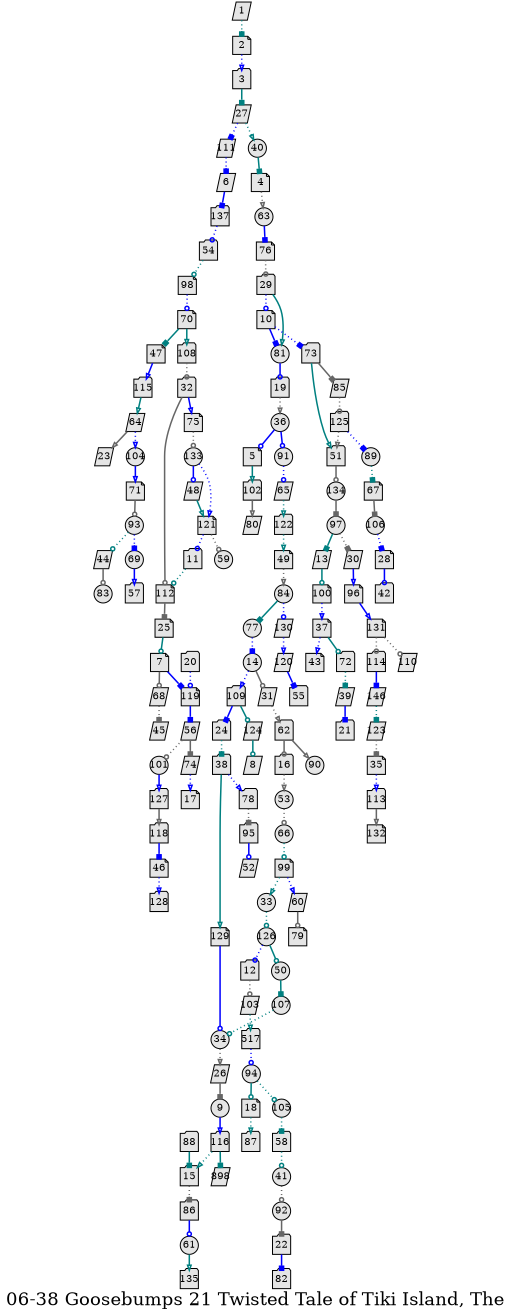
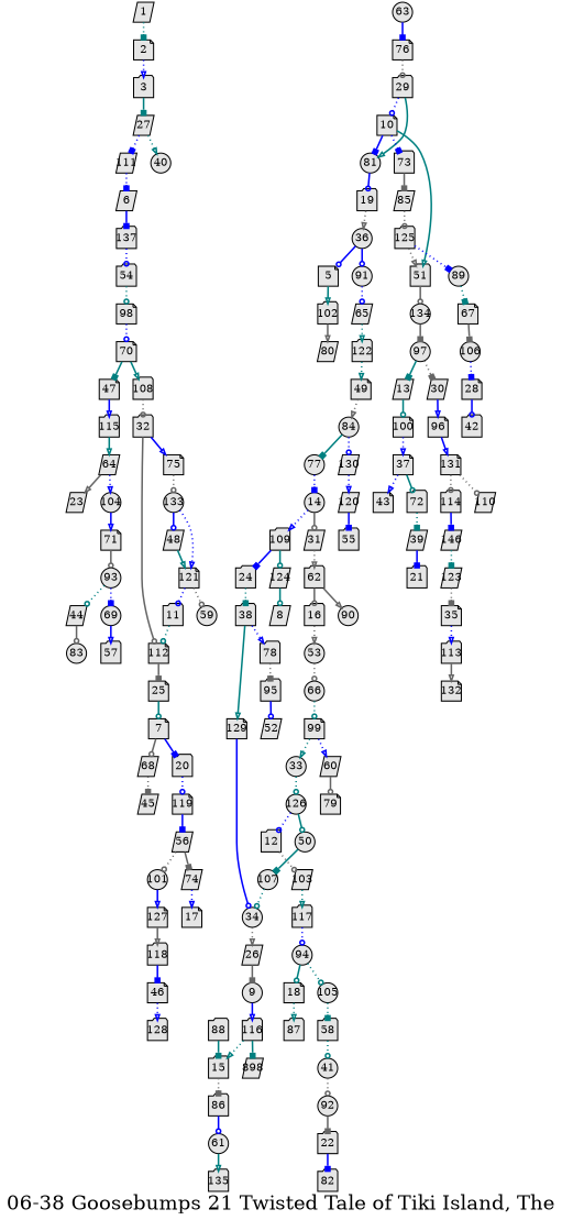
  digraph {
    fontsize=36
    label="06-38 Goosebumps 21 Twisted Tale of Tiki Island, The"
    nodesep=0.35
    ordering=out
    rankdir=TB
    ranksep=0.45
    node [fillcolor=grey90 fixedsize=true fontsize=20 labelfloat=true margin="0,0" penwidth=2 regular=true shape=folder style=filled]
    edge [arrowhead=odot color=blue fontsize=12 labelfloat=true penwidth=3 style=dotted]
    1 [shape=parallelogram]
    2 [shape=note]
    3
    27 [shape=parallelogram]
    111 [shape=parallelogram]
    40 [shape=ellipse]
    6 [shape=parallelogram]
-   4 [shape=note]
    63 [shape=ellipse]
    76 [shape=note]
    29
    5 [shape=note]
    102
    80 [shape=parallelogram]
    137
    54
    98 [shape=note]
    7 [shape=note]
    68 [shape=parallelogram]
    20
    45 [shape=parallelogram]
    119 [shape=note]
    56 [shape=parallelogram]
    9 [shape=ellipse]
    116
    15
    898 [shape=parallelogram]
    86
    10 [shape=note]
    81 [shape=ellipse]
    73
    51
    19
    85 [shape=parallelogram]
    134 [shape=ellipse]
    36 [shape=ellipse]
    125
    97 [shape=ellipse]
    112 [shape=note]
    11
    25 [shape=note]
    103 [shape=parallelogram]
    12
-   117 [label=517]
+   117
    94 [shape=ellipse]
    13 [shape=parallelogram]
    100 [shape=note]
    37 [shape=note]
    43 [shape=note]
    72
    14 [shape=ellipse]
    109
    31 [shape=parallelogram]
    24
    124 [shape=parallelogram]
    62
    38
    8 [shape=parallelogram]
    16
    90 [shape=ellipse]
    61 [shape=ellipse]
    135
    53 [shape=ellipse]
    66 [shape=ellipse]
    99 [shape=note]
    18 [shape=note]
    87
    91 [shape=ellipse]
    65 [shape=parallelogram]
    101 [shape=ellipse]
    74 [shape=parallelogram]
    22
    82
    129 [shape=note]
    78
    34 [shape=ellipse]
    95
    26 [shape=parallelogram]
    28 [shape=note]
    42
    30 [shape=parallelogram]
    96 [shape=note]
    131 [shape=note]
    114
    110 [shape=parallelogram]
    32
    75 [shape=note]
    133 [shape=ellipse]
    48 [shape=parallelogram]
    121 [shape=note]
    33 [shape=ellipse]
    126 [shape=ellipse]
    50 [shape=ellipse]
    107 [shape=ellipse]
    35 [shape=note]
    113
    132 [shape=note]
    122
    39 [shape=parallelogram]
    21
    52 [shape=parallelogram]
    41 [shape=ellipse]
    92 [shape=ellipse]
    44 [shape=parallelogram]
    83 [shape=ellipse]
    46 [shape=note]
    128
    47 [shape=note]
    115
    64 [shape=parallelogram]
    23 [shape=parallelogram]
    104 [shape=ellipse]
    59 [shape=ellipse]
    49 [shape=note]
    84 [shape=ellipse]
    77 [shape=ellipse]
    130 [shape=parallelogram]
    120 [shape=parallelogram]
    60 [shape=parallelogram]
    70 [shape=note]
    108
-   127
+   127 [shape=note]
    17 [shape=note]
    118
    58
    79 [shape=note]
    71 [shape=note]
    93 [shape=ellipse]
    67 [shape=note]
    106 [shape=ellipse]
    69 [shape=ellipse]
    57
    89 [shape=ellipse]
    55
    88
    105 [shape=ellipse]
    n137 [label=146 shape=parallelogram]
    123 [shape=parallelogram]
    1 -> 2 [arrowhead=box color=teal]
    2 -> 3 [arrowhead=onormal]
    3 -> 27 [arrowhead=box color=teal style=bold]
    27 -> 111 [arrowhead=box]
    27 -> 40 [arrowhead=onormal color=teal]
    111 -> 6 [arrowhead=box]
-   40 -> 4 [arrowhead=box color=teal style=bold]
    6 -> 137 [arrowhead=box style=bold]
-   4 -> 63 [arrowhead=onormal color=gray40]
    63 -> 76 [arrowhead=box style=bold]
    76 -> 29 [color=gray40]
    29 -> 10
    29 -> 81 [arrowhead=onormal color=teal style=bold]
    5 -> 102 [arrowhead=onormal color=teal style=bold]
    102 -> 80 [arrowhead=onormal color=gray40 style=bold]
    137 -> 54
    54 -> 98 [color=teal]
    98 -> 70
    7 -> 68 [color=gray40 style=bold]
-   7 -> 119 [arrowhead=box style=bold]
+   7 -> 20 [arrowhead=box style=bold]
    68 -> 45 [arrowhead=box color=gray40]
    20 -> 119
    119 -> 56 [arrowhead=box style=bold]
    56 -> 101 [color=gray40]
    56 -> 74 [arrowhead=box color=gray40 style=bold]
    9 -> 116 [arrowhead=onormal style=bold]
    116 -> 15 [arrowhead=onormal color=teal]
    116 -> 898 [arrowhead=box color=teal style=bold]
    15 -> 86 [arrowhead=box color=gray40]
    86 -> 61 [style=bold]
    10 -> 81 [arrowhead=box style=bold]
    10 -> 73 [arrowhead=box]
-   73 -> 51 [arrowhead=onormal color=teal style=bold]
+   10 -> 51 [arrowhead=onormal color=teal style=bold]
    81 -> 19 [style=bold]
    73 -> 85 [arrowhead=box color=gray40 style=bold]
    51 -> 134 [color=gray40 style=bold]
    19 -> 36 [arrowhead=onormal color=gray40]
    85 -> 125 [color=gray40]
    134 -> 97 [arrowhead=box color=gray40 style=bold]
    36 -> 5 [style=bold]
    36 -> 91 [style=bold]
    125 -> 51 [arrowhead=onormal color=gray40]
    125 -> 89 [arrowhead=box]
    97 -> 13 [arrowhead=box color=teal style=bold]
    97 -> 30 [arrowhead=box color=gray40]
    112 -> 25 [arrowhead=box color=gray40 style=bold]
    11 -> 112 [color=teal]
    25 -> 7 [color=teal style=bold]
    103 -> 117 [arrowhead=onormal color=teal]
    12 -> 103 [color=gray40]
    117 -> 94
    94 -> 18 [color=teal style=bold]
    94 -> 105 [color=teal]
    13 -> 100 [color=teal style=bold]
    100 -> 37 [arrowhead=onormal]
    37 -> 43 [arrowhead=onormal]
    37 -> 72 [color=teal style=bold]
    72 -> 39 [arrowhead=box color=teal]
    14 -> 109 [arrowhead=onormal]
    14 -> 31 [color=gray40 style=bold]
    109 -> 24 [arrowhead=box style=bold]
    109 -> 124 [color=teal style=bold]
    31 -> 62 [arrowhead=onormal color=gray40]
    24 -> 38 [arrowhead=box color=teal]
    124 -> 8 [color=teal style=bold]
    62 -> 16 [color=gray40 style=bold]
    62 -> 90 [arrowhead=onormal color=gray40 style=bold]
    38 -> 129 [arrowhead=onormal color=teal style=bold]
    38 -> 78 [arrowhead=onormal]
    16 -> 53 [arrowhead=onormal color=gray40]
    61 -> 135 [arrowhead=onormal color=teal style=bold]
    53 -> 66 [color=gray40]
    66 -> 99 [color=teal]
    99 -> 33 [arrowhead=onormal color=teal]
    99 -> 60 [arrowhead=onormal]
    18 -> 87 [arrowhead=onormal color=teal]
    91 -> 65
    65 -> 122 [arrowhead=onormal color=teal]
    101 -> 127 [arrowhead=onormal style=bold]
    74 -> 17 [arrowhead=onormal]
    22 -> 82 [arrowhead=box style=bold]
    129 -> 34 [style=bold]
    78 -> 95 [arrowhead=box color=gray40]
    34 -> 26 [arrowhead=onormal color=gray40]
    95 -> 52 [style=bold]
    26 -> 9 [arrowhead=box color=gray40 style=bold]
    28 -> 42 [style=bold]
    30 -> 96 [arrowhead=onormal style=bold]
    96 -> 131 [arrowhead=onormal style=bold]
    131 -> 114 [color=gray40]
    131 -> 110 [color=gray40]
    114 -> n137 [arrowhead=box style=bold]
    32 -> 112 [color=gray40 style=bold]
    32 -> 75 [arrowhead=onormal style=bold]
    75 -> 133 [color=gray40]
    133 -> 48 [style=bold]
    133 -> 121 [arrowhead=onormal]
    48 -> 121 [arrowhead=onormal color=teal style=bold]
    121 -> 11
    121 -> 59 [color=gray40]
    33 -> 126 [color=teal]
    126 -> 12
    126 -> 50 [color=teal style=bold]
    50 -> 107 [arrowhead=box color=teal style=bold]
    107 -> 34 [color=teal]
    35 -> 113 [arrowhead=onormal]
    113 -> 132 [arrowhead=onormal color=gray40 style=bold]
    122 -> 49 [arrowhead=onormal color=teal]
    39 -> 21 [arrowhead=box style=bold]
    41 -> 92 [color=gray40]
    92 -> 22 [arrowhead=box color=gray40 style=bold]
    44 -> 83 [color=gray40 style=bold]
    46 -> 128 [arrowhead=onormal]
    47 -> 115 [arrowhead=onormal style=bold]
    115 -> 64 [arrowhead=onormal color=teal style=bold]
    64 -> 23 [arrowhead=onormal color=gray40 style=bold]
    64 -> 104 [arrowhead=onormal]
    104 -> 71 [arrowhead=onormal style=bold]
    49 -> 84 [arrowhead=onormal color=gray40]
    84 -> 77 [arrowhead=box color=teal style=bold]
    84 -> 130
    77 -> 14 [arrowhead=box]
    130 -> 120 [arrowhead=onormal]
    120 -> 55 [arrowhead=box style=bold]
    60 -> 79 [color=gray40 style=bold]
    70 -> 47 [arrowhead=box color=teal style=bold]
    70 -> 108 [arrowhead=onormal color=teal style=bold]
    108 -> 32 [color=gray40]
    127 -> 118 [arrowhead=onormal color=gray40 style=bold]
    118 -> 46 [arrowhead=box style=bold]
    58 -> 41 [color=teal]
    71 -> 93 [color=gray40 style=bold]
    93 -> 44 [color=teal]
    93 -> 69 [arrowhead=box]
    67 -> 106 [arrowhead=box color=gray40 style=bold]
    106 -> 28 [arrowhead=box]
    69 -> 57 [arrowhead=onormal style=bold]
    89 -> 67 [arrowhead=box color=teal]
    88 -> 15 [arrowhead=box color=teal style=bold]
    105 -> 58 [arrowhead=box color=teal]
    n137 -> 123 [arrowhead=box color=teal]
    123 -> 35 [arrowhead=box color=gray40]
  }
